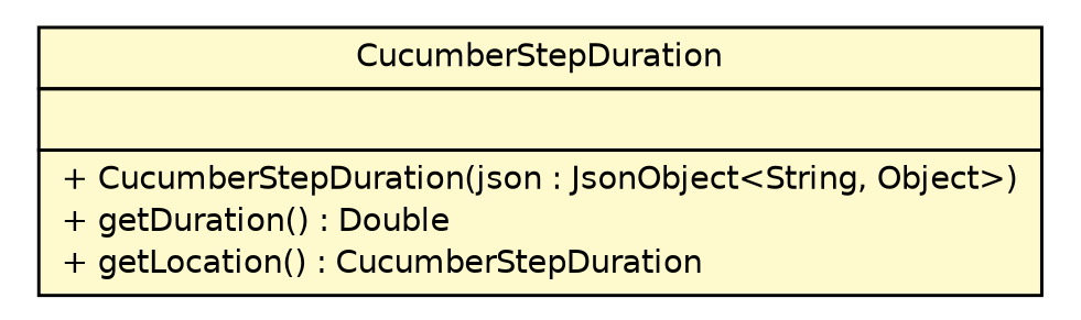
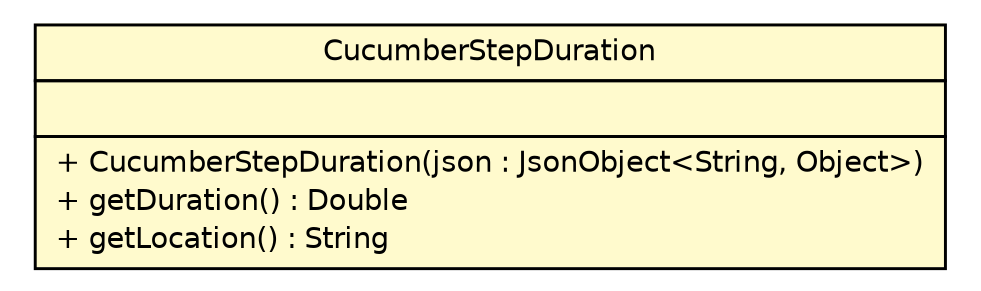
  digraph {
    nodesep=0.25
    ranksep=0.5
-   n1 [fontcolor=black fontname=Helvetica fontsize=10.0 label=<<table title="com.github.mkolisnyk.cucumber.reporting.types.usage.CucumberStepDuration" border="0" cellborder="1" cellspacing="0" cellpadding="2" port="p" bgcolor="lemonChiffon" href="./CucumberStepDuration.html"> 		<tr><td><table border="0" cellspacing="0" cellpadding="1"> <tr><td align="center" balign="center"> CucumberStepDuration </td></tr> 		</table></td></tr> 		<tr><td><table border="0" cellspacing="0" cellpadding="1"> <tr><td align="left" balign="left">  </td></tr> 		</table></td></tr> 		<tr><td><table border="0" cellspacing="0" cellpadding="1"> <tr><td align="left" balign="left"> + CucumberStepDuration(json : JsonObject&lt;String, Object&gt;) </td></tr> <tr><td align="left" balign="left"> + getDuration() : Double </td></tr> <tr><td align="left" balign="left"> + getLocation() : CucumberStepDuration </td></tr> 		</table></td></tr> 		</table>> shape=plaintext]
+   n1 [fontcolor=black fontname=Helvetica fontsize=10.0 label=<<table title="com.github.mkolisnyk.cucumber.reporting.types.usage.CucumberStepDuration" border="0" cellborder="1" cellspacing="0" cellpadding="2" port="p" bgcolor="lemonChiffon" href="./CucumberStepDuration.html"> 		<tr><td><table border="0" cellspacing="0" cellpadding="1"> <tr><td align="center" balign="center"> CucumberStepDuration </td></tr> 		</table></td></tr> 		<tr><td><table border="0" cellspacing="0" cellpadding="1"> <tr><td align="left" balign="left">  </td></tr> 		</table></td></tr> 		<tr><td><table border="0" cellspacing="0" cellpadding="1"> <tr><td align="left" balign="left"> + CucumberStepDuration(json : JsonObject&lt;String, Object&gt;) </td></tr> <tr><td align="left" balign="left"> + getDuration() : Double </td></tr> <tr><td align="left" balign="left"> + getLocation() : String </td></tr> 		</table></td></tr> 		</table>> shape=plaintext]
  }
